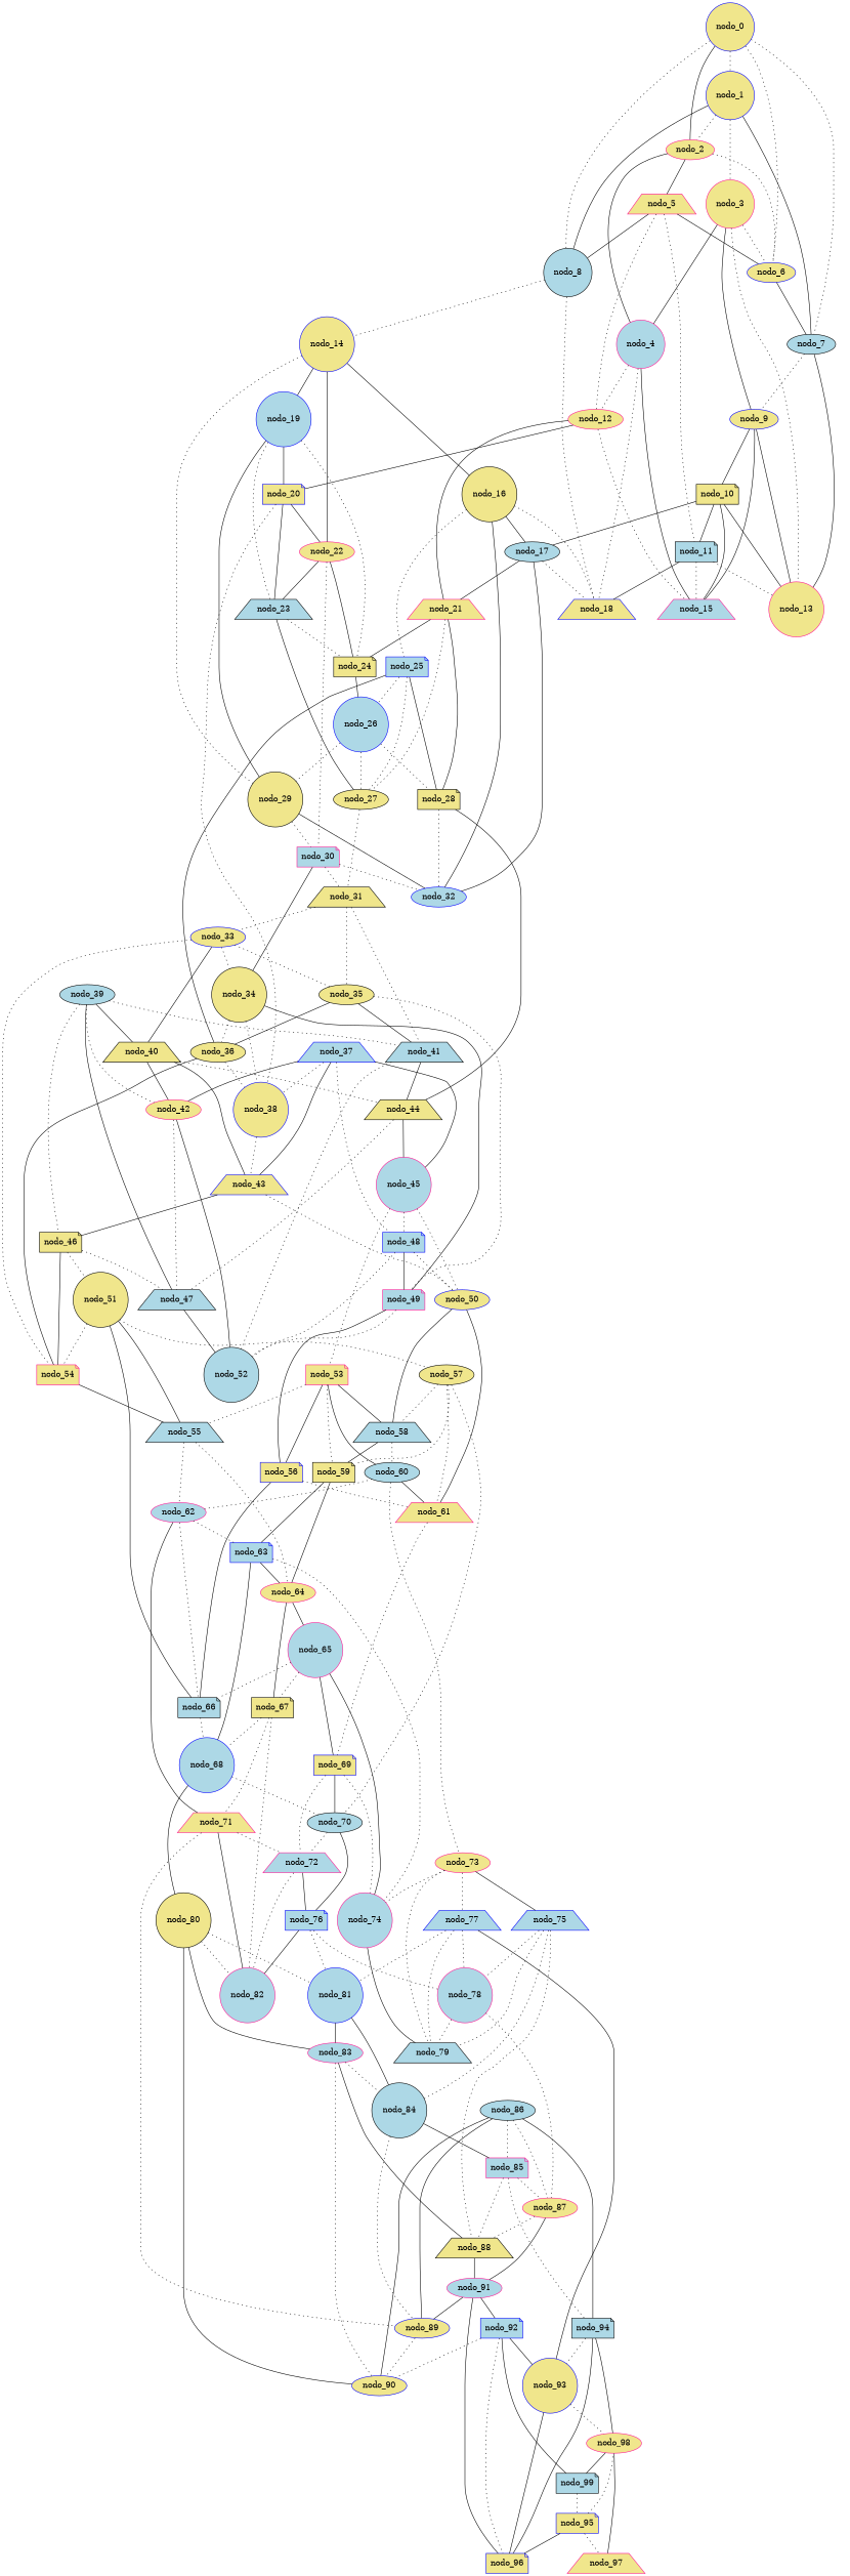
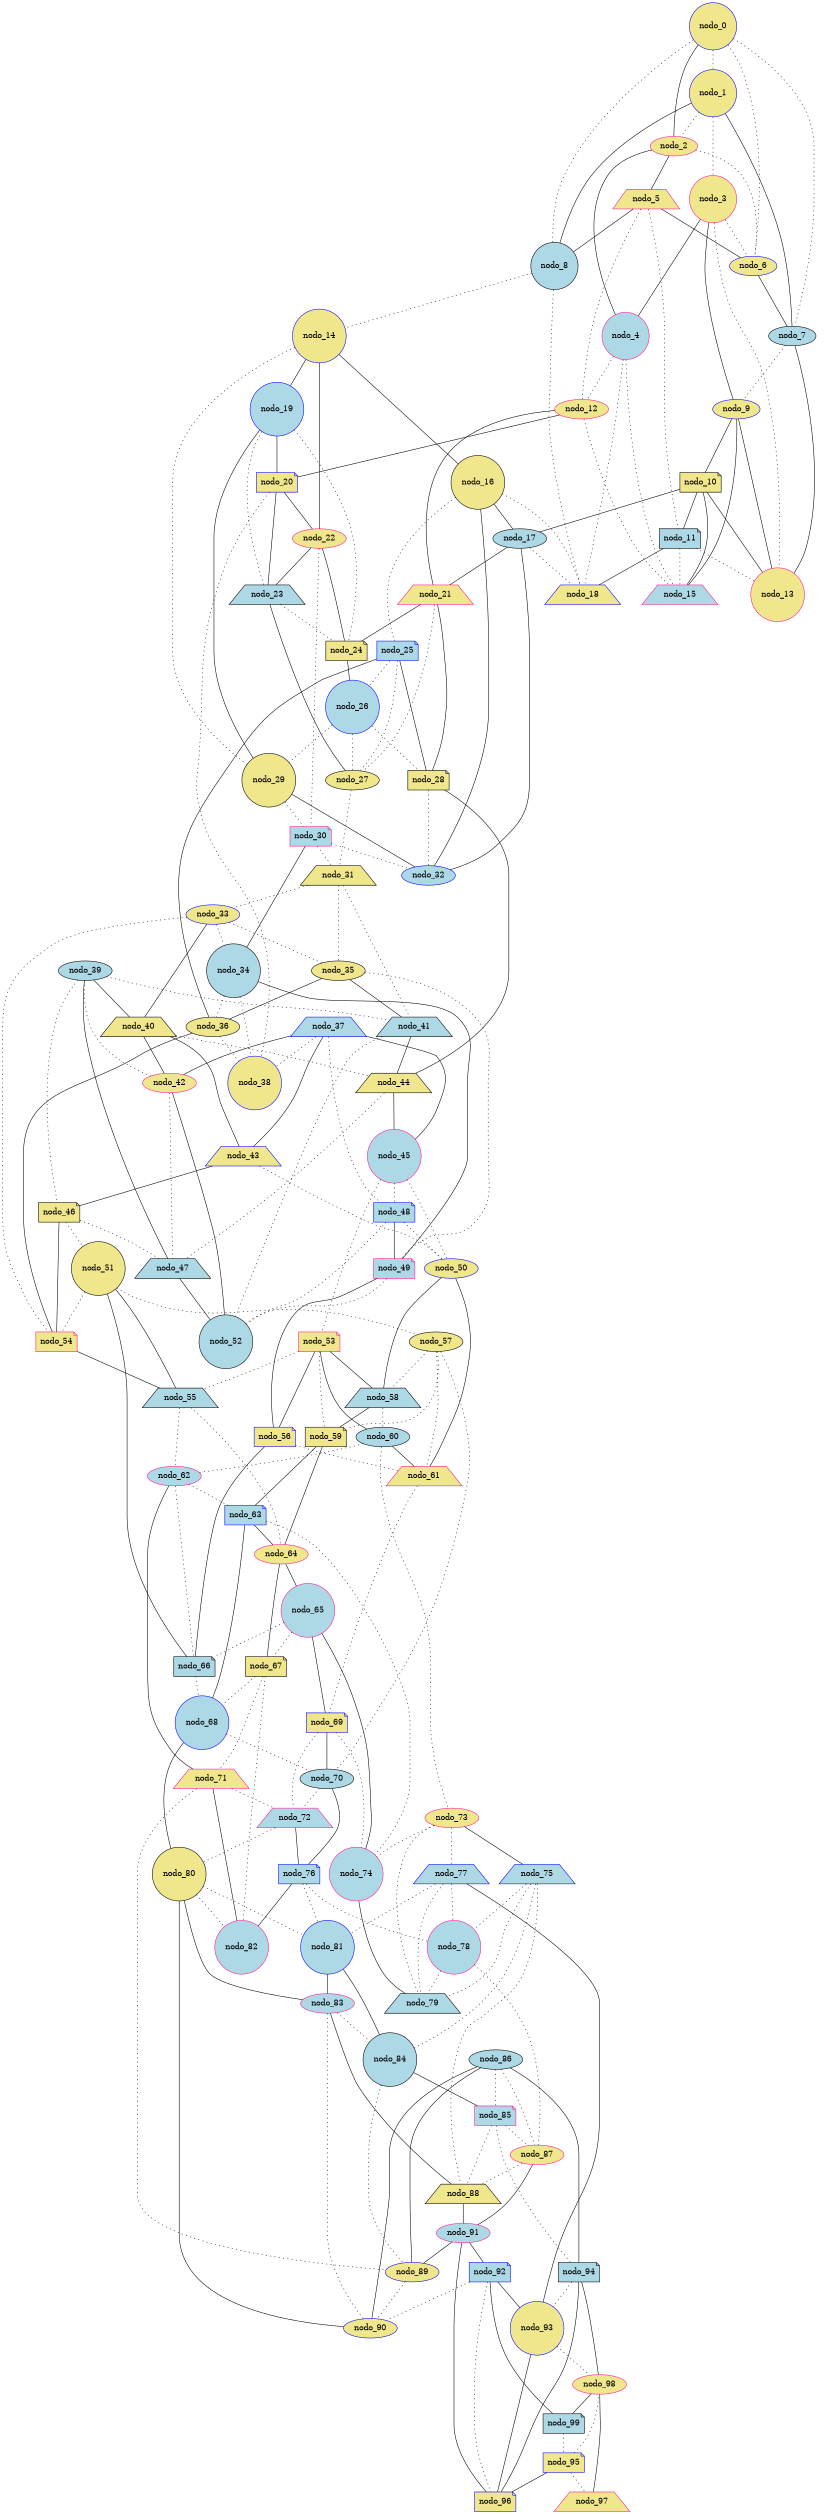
  graph {
    node [color=black fillcolor=khaki shape=ellipse style=filled]
    edge [style=dotted]
    nodo_56 [color=blue shape=note]
    nodo_66 [fillcolor=lightblue shape=note]
    nodo_61 [color=deeppink shape=trapezium]
    nodo_59 [shape=note]
    nodo_63 [color=blue fillcolor=lightblue shape=note]
    nodo_64 [color=deeppink]
    nodo_68 [color=blue fillcolor=lightblue shape=circle]
    nodo_69 [color=blue shape=note]
    nodo_74 [color=deeppink fillcolor=lightblue shape=circle]
    nodo_67 [shape=note]
    nodo_65 [color=deeppink fillcolor=lightblue shape=circle]
    nodo_84 [fillcolor=lightblue shape=circle]
    nodo_89 [color=blue]
    nodo_85 [color=deeppink fillcolor=lightblue shape=note]
    nodo_90 [color=blue]
    nodo_87 [color=deeppink]
    nodo_88 [shape=trapezium]
    nodo_94 [fillcolor=lightblue shape=note]
    nodo_4 [color=deeppink fillcolor=lightblue shape=circle]
    nodo_18 [color=blue shape=trapezium]
    nodo_12 [color=deeppink]
    nodo_15 [color=deeppink fillcolor=lightblue shape=trapezium]
    nodo_21 [color=deeppink shape=trapezium]
    nodo_20 [color=blue shape=note]
    nodo_71 [color=deeppink shape=trapezium]
    nodo_82 [color=deeppink fillcolor=lightblue shape=circle]
    nodo_72 [color=deeppink fillcolor=lightblue shape=trapezium]
    nodo_70 [fillcolor=lightblue]
    nodo_80 [shape=circle]
    nodo_76 [color=blue fillcolor=lightblue shape=note]
    nodo_91 [color=deeppink fillcolor=lightblue]
    nodo_96 [color=blue shape=note]
    nodo_98 [color=deeppink]
    nodo_93 [color=blue shape=circle]
    nodo_39 [fillcolor=lightblue]
    nodo_46 [shape=note]
    nodo_47 [fillcolor=lightblue shape=trapezium]
    nodo_41 [fillcolor=lightblue shape=trapezium]
    nodo_42 [color=deeppink]
    nodo_40 [shape=trapezium]
    nodo_51 [shape=circle]
    nodo_54 [color=deeppink shape=note]
    nodo_52 [fillcolor=lightblue shape=circle]
    nodo_44 [shape=trapezium]
    nodo_43 [color=blue shape=trapezium]
    nodo_55 [fillcolor=lightblue shape=trapezium]
    nodo_57
    nodo_81 [color=blue fillcolor=lightblue shape=circle]
    nodo_83 [color=deeppink fillcolor=lightblue]
    nodo_28 [shape=note]
    nodo_27
    nodo_24 [shape=note]
    nodo_38 [color=blue shape=circle]
    nodo_22 [color=deeppink]
    nodo_23 [fillcolor=lightblue shape=trapezium]
    nodo_45 [color=deeppink fillcolor=lightblue shape=circle]
    nodo_95 [color=blue shape=note]
    nodo_97 [color=deeppink shape=trapezium]
    nodo_99 [fillcolor=lightblue shape=note]
    nodo_50 [color=blue]
    nodo_62 [color=deeppink fillcolor=lightblue]
    nodo_58 [fillcolor=lightblue shape=trapezium]
    nodo_78 [color=deeppink fillcolor=lightblue shape=circle]
    nodo_79 [fillcolor=lightblue shape=trapezium]
    nodo_32 [color=blue fillcolor=lightblue]
    nodo_60 [fillcolor=lightblue]
    nodo_17 [fillcolor=lightblue]
    nodo_7 [fillcolor=lightblue]
    nodo_9 [color=blue]
    nodo_13 [color=deeppink shape=circle]
    nodo_10 [shape=note]
    nodo_11 [fillcolor=lightblue shape=note]
    nodo_31 [shape=trapezium]
    nodo_26 [color=blue fillcolor=lightblue shape=circle]
    nodo_33 [color=blue]
    nodo_35
-   nodo_34 [shape=circle]
+   nodo_34 [fillcolor=lightblue shape=circle]
    nodo_49 [color=deeppink fillcolor=lightblue shape=note]
    nodo_36
    nodo_73 [color=deeppink]
    nodo_77 [color=blue fillcolor=lightblue shape=trapezium]
    nodo_75 [color=blue fillcolor=lightblue shape=trapezium]
    nodo_92 [color=blue fillcolor=lightblue shape=note]
    nodo_16 [shape=circle]
    nodo_25 [color=blue fillcolor=lightblue shape=note]
    nodo_29 [shape=circle]
    nodo_48 [color=blue fillcolor=lightblue shape=note]
    nodo_53 [color=deeppink shape=note]
    nodo_30 [color=deeppink fillcolor=lightblue shape=note]
    nodo_6 [color=blue]
    nodo_5 [color=deeppink shape=trapezium]
    nodo_8 [fillcolor=lightblue shape=circle]
    nodo_14 [color=blue shape=circle]
    nodo_19 [color=blue fillcolor=lightblue shape=circle]
    nodo_37 [color=blue fillcolor=lightblue shape=trapezium]
    nodo_86 [fillcolor=lightblue]
    nodo_3 [color=deeppink shape=circle]
    nodo_2 [color=deeppink]
    nodo_1 [color=blue shape=circle]
    nodo_0 [color=blue shape=circle]
    nodo_56 -- nodo_66 [style=solid]
    nodo_56 -- nodo_61
    nodo_66 -- nodo_68
    nodo_61 -- nodo_69
    nodo_59 -- nodo_63 [style=solid]
    nodo_59 -- nodo_64 [style=solid]
    nodo_63 -- nodo_64 [style=solid]
    nodo_63 -- nodo_68 [style=solid]
    nodo_63 -- nodo_74
    nodo_64 -- nodo_67 [style=solid]
    nodo_64 -- nodo_65 [style=solid]
    nodo_68 -- nodo_70
    nodo_68 -- nodo_80 [style=solid]
    nodo_69 -- nodo_74
    nodo_69 -- nodo_72
    nodo_69 -- nodo_70 [style=solid]
    nodo_74 -- nodo_79 [style=solid]
    nodo_67 -- nodo_68
    nodo_67 -- nodo_71
    nodo_67 -- nodo_82
    nodo_65 -- nodo_66
    nodo_65 -- nodo_69 [style=solid]
    nodo_65 -- nodo_74 [style=solid]
    nodo_65 -- nodo_67
    nodo_84 -- nodo_89
    nodo_84 -- nodo_85 [style=solid]
    nodo_89 -- nodo_90
    nodo_85 -- nodo_87
    nodo_85 -- nodo_88
    nodo_85 -- nodo_94
    nodo_87 -- nodo_88
    nodo_87 -- nodo_91 [style=solid]
    nodo_88 -- nodo_91 [style=solid]
    nodo_94 -- nodo_96 [style=solid]
    nodo_94 -- nodo_98 [style=solid]
    nodo_94 -- nodo_93
    nodo_4 -- nodo_18
    nodo_4 -- nodo_12
-   nodo_4 -- nodo_15 [style=solid]
+   nodo_4 -- nodo_15
    nodo_12 -- nodo_15
    nodo_12 -- nodo_21 [style=solid]
    nodo_12 -- nodo_20 [style=solid]
    nodo_21 -- nodo_28 [style=solid]
    nodo_21 -- nodo_27
    nodo_21 -- nodo_24 [style=solid]
    nodo_20 -- nodo_38
    nodo_20 -- nodo_22 [style=solid]
    nodo_20 -- nodo_23 [style=solid]
    nodo_71 -- nodo_89
    nodo_71 -- nodo_82 [style=solid]
    nodo_71 -- nodo_72
-   nodo_72 -- nodo_82
+   nodo_72 -- nodo_80
    nodo_72 -- nodo_76 [style=solid]
    nodo_70 -- nodo_72
    nodo_70 -- nodo_76 [style=solid]
    nodo_80 -- nodo_90 [style=solid]
    nodo_80 -- nodo_82
    nodo_80 -- nodo_81
    nodo_80 -- nodo_83 [style=solid]
    nodo_76 -- nodo_82 [style=solid]
    nodo_76 -- nodo_81
    nodo_76 -- nodo_78
    nodo_91 -- nodo_89 [style=solid]
    nodo_91 -- nodo_96 [style=solid]
    nodo_91 -- nodo_92 [style=solid]
    nodo_98 -- nodo_99 [style=solid]
    nodo_93 -- nodo_96 [style=solid]
    nodo_93 -- nodo_98
    nodo_39 -- nodo_46
    nodo_39 -- nodo_47 [style=solid]
    nodo_39 -- nodo_41
    nodo_39 -- nodo_42
    nodo_39 -- nodo_40 [style=solid]
    nodo_46 -- nodo_47
    nodo_46 -- nodo_51
    nodo_46 -- nodo_54 [style=solid]
    nodo_47 -- nodo_52 [style=solid]
    nodo_41 -- nodo_52
    nodo_41 -- nodo_44 [style=solid]
    nodo_42 -- nodo_47
    nodo_42 -- nodo_52 [style=solid]
    nodo_40 -- nodo_42 [style=solid]
    nodo_40 -- nodo_44
    nodo_40 -- nodo_43 [style=solid]
    nodo_51 -- nodo_66 [style=solid]
    nodo_51 -- nodo_54
    nodo_51 -- nodo_55 [style=solid]
    nodo_51 -- nodo_57
    nodo_54 -- nodo_55 [style=solid]
    nodo_44 -- nodo_47
    nodo_44 -- nodo_45 [style=solid]
    nodo_43 -- nodo_46 [style=solid]
    nodo_43 -- nodo_50
    nodo_55 -- nodo_64
    nodo_55 -- nodo_62
    nodo_57 -- nodo_61
    nodo_57 -- nodo_59
    nodo_57 -- nodo_70
    nodo_57 -- nodo_58
    nodo_81 -- nodo_84 [style=solid]
    nodo_81 -- nodo_83 [style=solid]
    nodo_83 -- nodo_84
    nodo_83 -- nodo_90
    nodo_83 -- nodo_88 [style=solid]
    nodo_28 -- nodo_44 [style=solid]
    nodo_28 -- nodo_32
    nodo_27 -- nodo_31
    nodo_24 -- nodo_26 [style=solid]
-   nodo_38 -- nodo_43
    nodo_22 -- nodo_24 [style=solid]
    nodo_22 -- nodo_23 [style=solid]
    nodo_22 -- nodo_30
    nodo_23 -- nodo_27 [style=solid]
    nodo_23 -- nodo_24
    nodo_45 -- nodo_50
    nodo_45 -- nodo_48
    nodo_45 -- nodo_53
    nodo_95 -- nodo_96 [style=solid]
    nodo_95 -- nodo_98
    nodo_95 -- nodo_97
    nodo_97 -- nodo_98 [style=solid]
    nodo_99 -- nodo_95
    nodo_50 -- nodo_61 [style=solid]
    nodo_50 -- nodo_58 [style=solid]
    nodo_62 -- nodo_66
    nodo_62 -- nodo_63
    nodo_62 -- nodo_71 [style=solid]
    nodo_58 -- nodo_59 [style=solid]
    nodo_58 -- nodo_60
    nodo_78 -- nodo_87
    nodo_78 -- nodo_79
    nodo_60 -- nodo_61 [style=solid]
    nodo_60 -- nodo_62
    nodo_60 -- nodo_73
    nodo_17 -- nodo_18
    nodo_17 -- nodo_21 [style=solid]
    nodo_17 -- nodo_32 [style=solid]
    nodo_7 -- nodo_9
    nodo_7 -- nodo_13 [style=solid]
    nodo_9 -- nodo_15 [style=solid]
    nodo_9 -- nodo_13 [style=solid]
    nodo_9 -- nodo_10 [style=solid]
    nodo_10 -- nodo_15 [style=solid]
    nodo_10 -- nodo_17 [style=solid]
    nodo_10 -- nodo_13 [style=solid]
    nodo_10 -- nodo_11 [style=solid]
    nodo_11 -- nodo_18 [style=solid]
    nodo_11 -- nodo_15
    nodo_11 -- nodo_13
    nodo_31 -- nodo_41
    nodo_31 -- nodo_33
    nodo_31 -- nodo_35
    nodo_26 -- nodo_28
    nodo_26 -- nodo_27
    nodo_26 -- nodo_29
    nodo_33 -- nodo_40 [style=solid]
    nodo_33 -- nodo_54
    nodo_33 -- nodo_35
    nodo_33 -- nodo_34
    nodo_35 -- nodo_41 [style=solid]
    nodo_35 -- nodo_49
    nodo_35 -- nodo_36 [style=solid]
    nodo_34 -- nodo_38
    nodo_34 -- nodo_49 [style=solid]
    nodo_34 -- nodo_36
    nodo_49 -- nodo_56 [style=solid]
    nodo_49 -- nodo_52
    nodo_36 -- nodo_54 [style=solid]
    nodo_36 -- nodo_38
    nodo_73 -- nodo_74
    nodo_73 -- nodo_79
    nodo_73 -- nodo_77
    nodo_73 -- nodo_75 [style=solid]
    nodo_77 -- nodo_93 [style=solid]
    nodo_77 -- nodo_81
    nodo_77 -- nodo_78
    nodo_77 -- nodo_79
    nodo_75 -- nodo_84
    nodo_75 -- nodo_88
    nodo_75 -- nodo_78
    nodo_75 -- nodo_79
    nodo_92 -- nodo_90
    nodo_92 -- nodo_96
    nodo_92 -- nodo_93 [style=solid]
    nodo_92 -- nodo_99 [style=solid]
    nodo_16 -- nodo_18
    nodo_16 -- nodo_32 [style=solid]
    nodo_16 -- nodo_17 [style=solid]
    nodo_16 -- nodo_25
    nodo_25 -- nodo_28 [style=solid]
    nodo_25 -- nodo_27
    nodo_25 -- nodo_26
    nodo_25 -- nodo_36 [style=solid]
    nodo_29 -- nodo_32 [style=solid]
    nodo_29 -- nodo_30
    nodo_48 -- nodo_52
    nodo_48 -- nodo_50
    nodo_48 -- nodo_49 [style=solid]
    nodo_53 -- nodo_56 [style=solid]
    nodo_53 -- nodo_59
    nodo_53 -- nodo_55
    nodo_53 -- nodo_58 [style=solid]
    nodo_53 -- nodo_60 [style=solid]
    nodo_30 -- nodo_32
    nodo_30 -- nodo_31
    nodo_30 -- nodo_34 [style=solid]
    nodo_6 -- nodo_7 [style=solid]
    nodo_5 -- nodo_12
    nodo_5 -- nodo_11
    nodo_5 -- nodo_6 [style=solid]
    nodo_5 -- nodo_8 [style=solid]
    nodo_8 -- nodo_18
    nodo_8 -- nodo_14
    nodo_14 -- nodo_22 [style=solid]
    nodo_14 -- nodo_16 [style=solid]
    nodo_14 -- nodo_29
    nodo_14 -- nodo_19 [style=solid]
    nodo_19 -- nodo_20 [style=solid]
    nodo_19 -- nodo_24
    nodo_19 -- nodo_23
    nodo_19 -- nodo_29 [style=solid]
    nodo_37 -- nodo_42 [style=solid]
    nodo_37 -- nodo_43 [style=solid]
    nodo_37 -- nodo_38
    nodo_37 -- nodo_45 [style=solid]
    nodo_37 -- nodo_48
    nodo_86 -- nodo_89 [style=solid]
    nodo_86 -- nodo_85
    nodo_86 -- nodo_90 [style=solid]
    nodo_86 -- nodo_87
    nodo_86 -- nodo_94 [style=solid]
    nodo_3 -- nodo_4 [style=solid]
    nodo_3 -- nodo_9 [style=solid]
    nodo_3 -- nodo_13
    nodo_3 -- nodo_6
    nodo_2 -- nodo_4 [style=solid]
    nodo_2 -- nodo_6
    nodo_2 -- nodo_5 [style=solid]
    nodo_1 -- nodo_7 [style=solid]
    nodo_1 -- nodo_8 [style=solid]
    nodo_1 -- nodo_3
    nodo_1 -- nodo_2
    nodo_0 -- nodo_7
    nodo_0 -- nodo_6
    nodo_0 -- nodo_8
    nodo_0 -- nodo_2 [style=solid]
    nodo_0 -- nodo_1
  }
